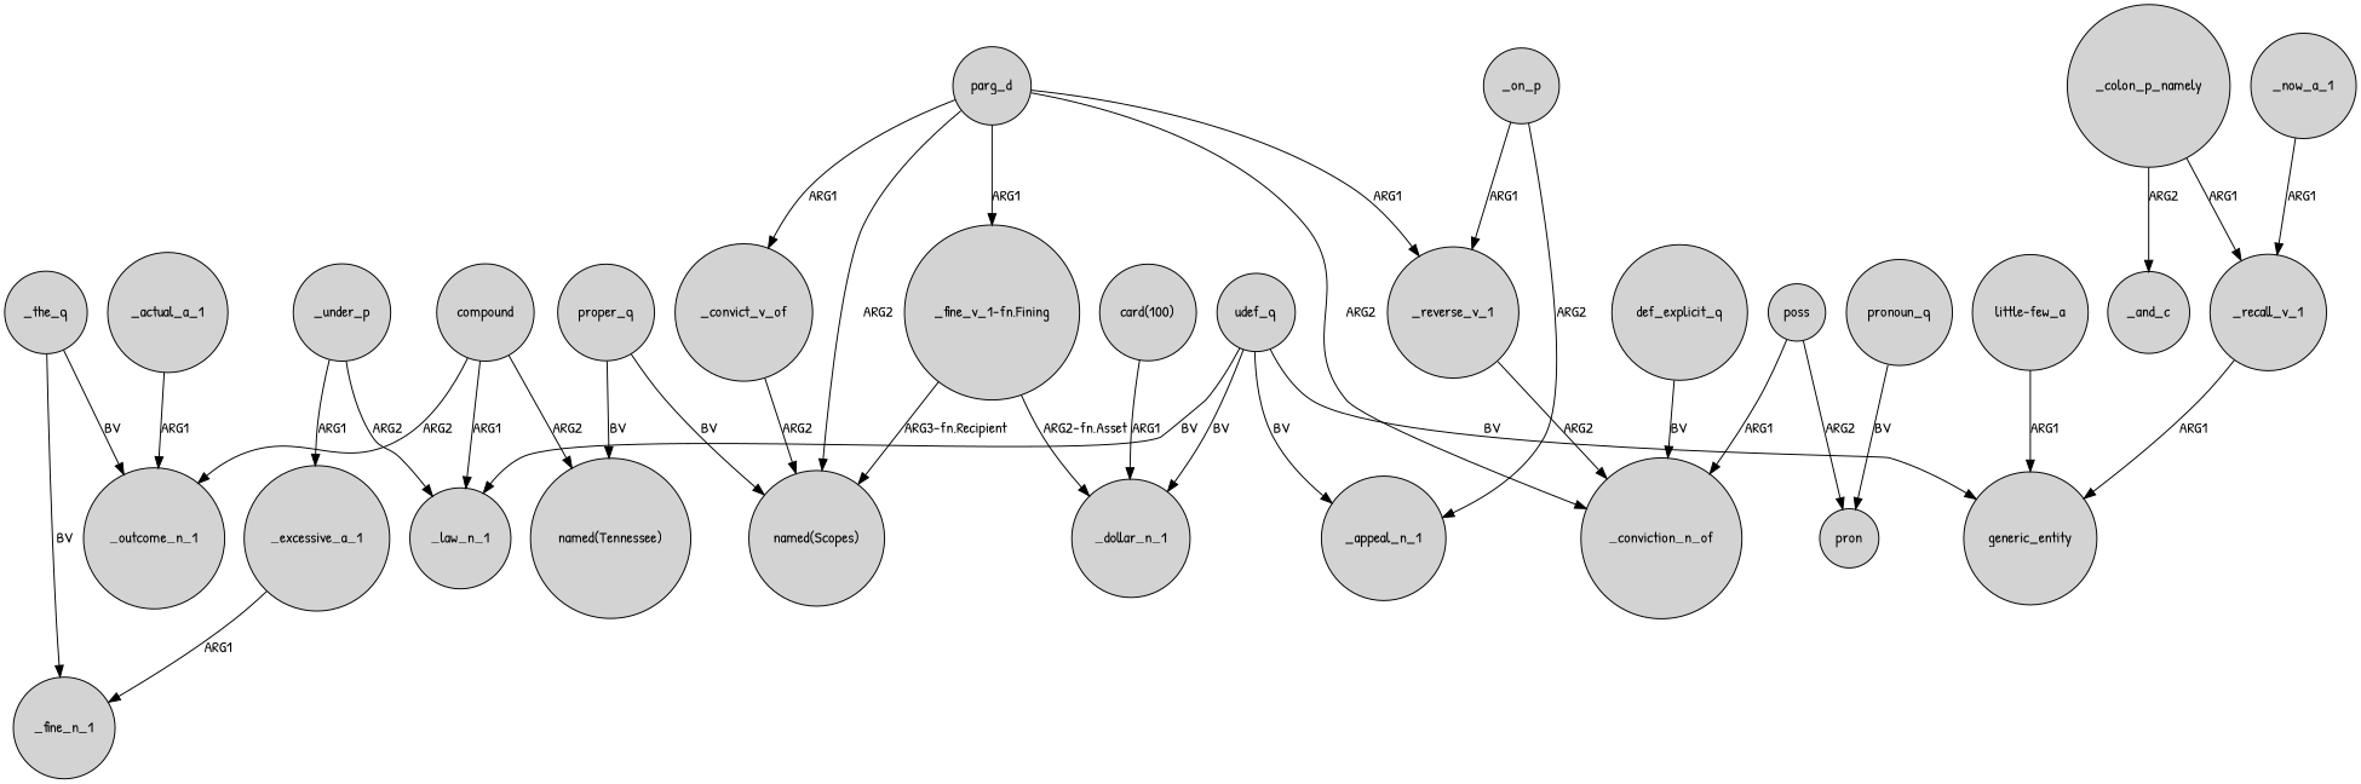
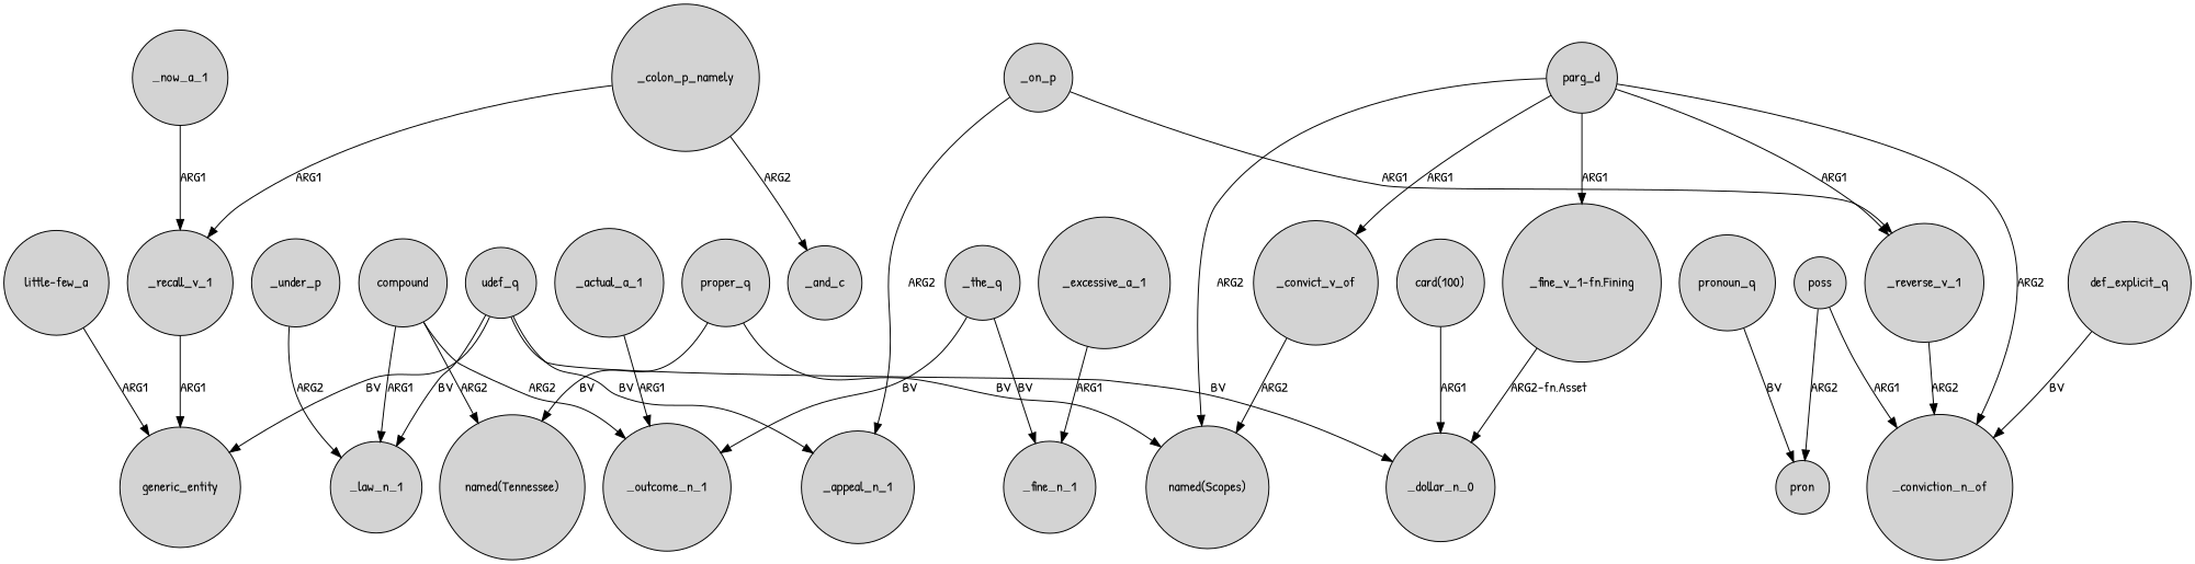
  digraph {
    fontname="Patrick Hand"
    node [fontname="Patrick Hand" shape=circle style=filled]
    edge [fontname="Patrick Hand"]
    _recall_v_1
    generic_entity
    udef_q
    _law_n_1
    _appeal_n_1
-   _dollar_n_1
+   _dollar_n_1 [label=_dollar_n_0]
    poss
    pron
    _conviction_n_of
    _under_p
    _excessive_a_1
    _fine_n_1
    parg_d
    _reverse_v_1
    "_fine_v_1-fn.Fining"
    "named(Scopes)"
    _convict_v_of
    _on_p
    "card(100)"
    _colon_p_namely
    _and_c
    def_explicit_q
    pronoun_q
    _the_q
    _outcome_n_1
    proper_q
    "named(Tennessee)"
    compound
    _actual_a_1
    _now_a_1
    "little-few_a"
    _recall_v_1 -> generic_entity [label=ARG1]
    udef_q -> generic_entity [label=BV]
    udef_q -> _law_n_1 [label=BV]
    udef_q -> _appeal_n_1 [label=BV]
    udef_q -> _dollar_n_1 [label=BV]
    poss -> pron [label=ARG2]
    poss -> _conviction_n_of [label=ARG1]
    _under_p -> _law_n_1 [label=ARG2]
-   _under_p -> _excessive_a_1 [label=ARG1]
    _excessive_a_1 -> _fine_n_1 [label=ARG1]
    parg_d -> _conviction_n_of [label=ARG2]
    parg_d -> _reverse_v_1 [label=ARG1]
    parg_d -> "_fine_v_1-fn.Fining" [label=ARG1]
    parg_d -> "named(Scopes)" [label=ARG2]
    parg_d -> _convict_v_of [label=ARG1]
    _reverse_v_1 -> _conviction_n_of [label=ARG2]
    "_fine_v_1-fn.Fining" -> _dollar_n_1 [label="ARG2-fn.Asset"]
-   "_fine_v_1-fn.Fining" -> "named(Scopes)" [label="ARG3-fn.Recipient"]
    _convict_v_of -> "named(Scopes)" [label=ARG2]
    _on_p -> _appeal_n_1 [label=ARG2]
    _on_p -> _reverse_v_1 [label=ARG1]
    "card(100)" -> _dollar_n_1 [label=ARG1]
    _colon_p_namely -> _recall_v_1 [label=ARG1]
    _colon_p_namely -> _and_c [label=ARG2]
    def_explicit_q -> _conviction_n_of [label=BV]
    pronoun_q -> pron [label=BV]
    _the_q -> _fine_n_1 [label=BV]
    _the_q -> _outcome_n_1 [label=BV]
    proper_q -> "named(Scopes)" [label=BV]
    proper_q -> "named(Tennessee)" [label=BV]
    compound -> _law_n_1 [label=ARG1]
    compound -> _outcome_n_1 [label=ARG2]
    compound -> "named(Tennessee)" [label=ARG2]
    _actual_a_1 -> _outcome_n_1 [label=ARG1]
    _now_a_1 -> _recall_v_1 [label=ARG1]
    "little-few_a" -> generic_entity [label=ARG1]
  }
